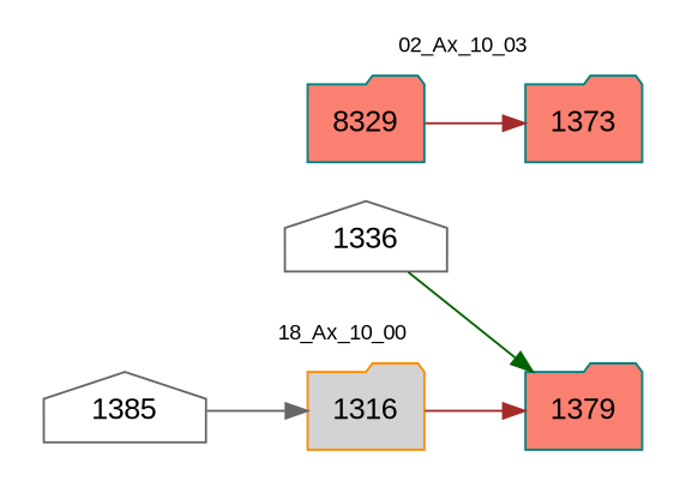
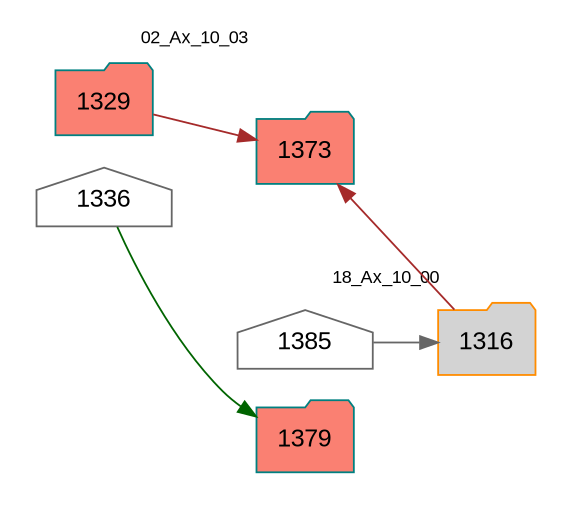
  digraph {
    fontname="Liberation Sans"
    rankdir=LR
    node [color=teal fillcolor=salmon fontname="Liberation Sans" shape=folder style=filled]
    edge [color=brown fontname="Liberation Sans"]
    n1 [color=gray40 fillcolor=white label=1336 shape=house]
-   n2 [label=8329]
+   n2 [label=1329]
    n3 [label=1373]
    n4 [color=gray40 fillcolor=white label=1385 shape=house]
    n5 [color=darkorange fillcolor=lightgrey label=1316]
    n6 [label=1379]
    subgraph cluster_1 {
      color=white
      fontsize=10
      label="02_Ax_10_03"
      n1
      n2
      n3
    }
    subgraph cluster_2 {
      color=white
      fontsize=10
      label="18_Ax_10_00"
      n4
      n5
      n6
    }
    n1 -> n6 [color=darkgreen]
    n2 -> n3
    n4 -> n5 [color=gray40]
-   n5 -> n6
+   n5 -> n3
  }
